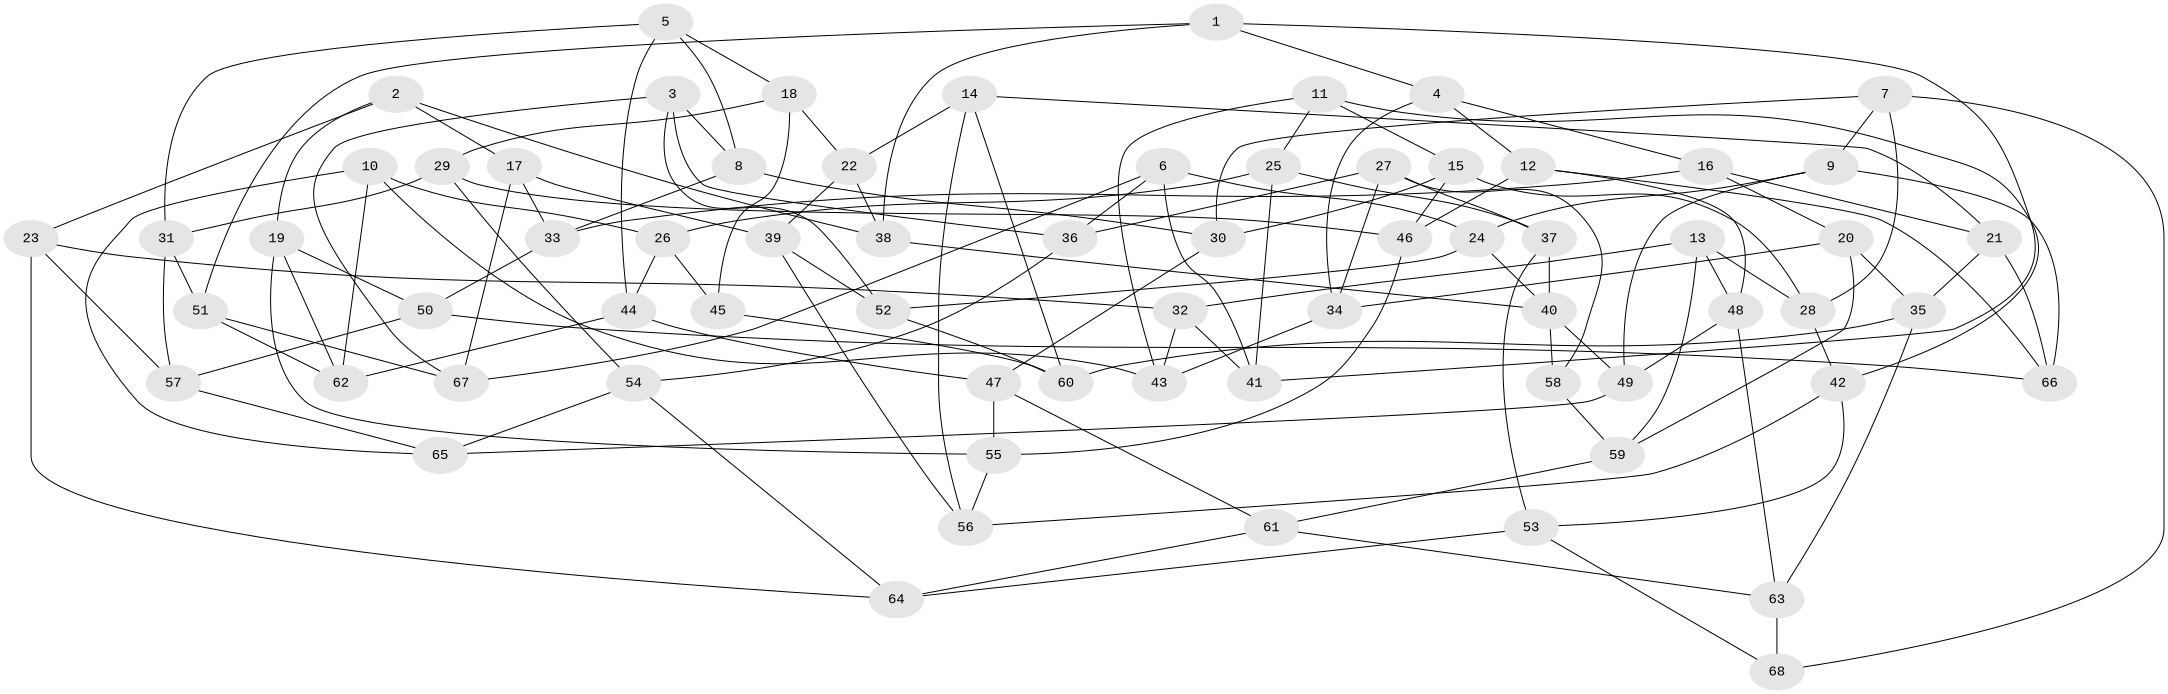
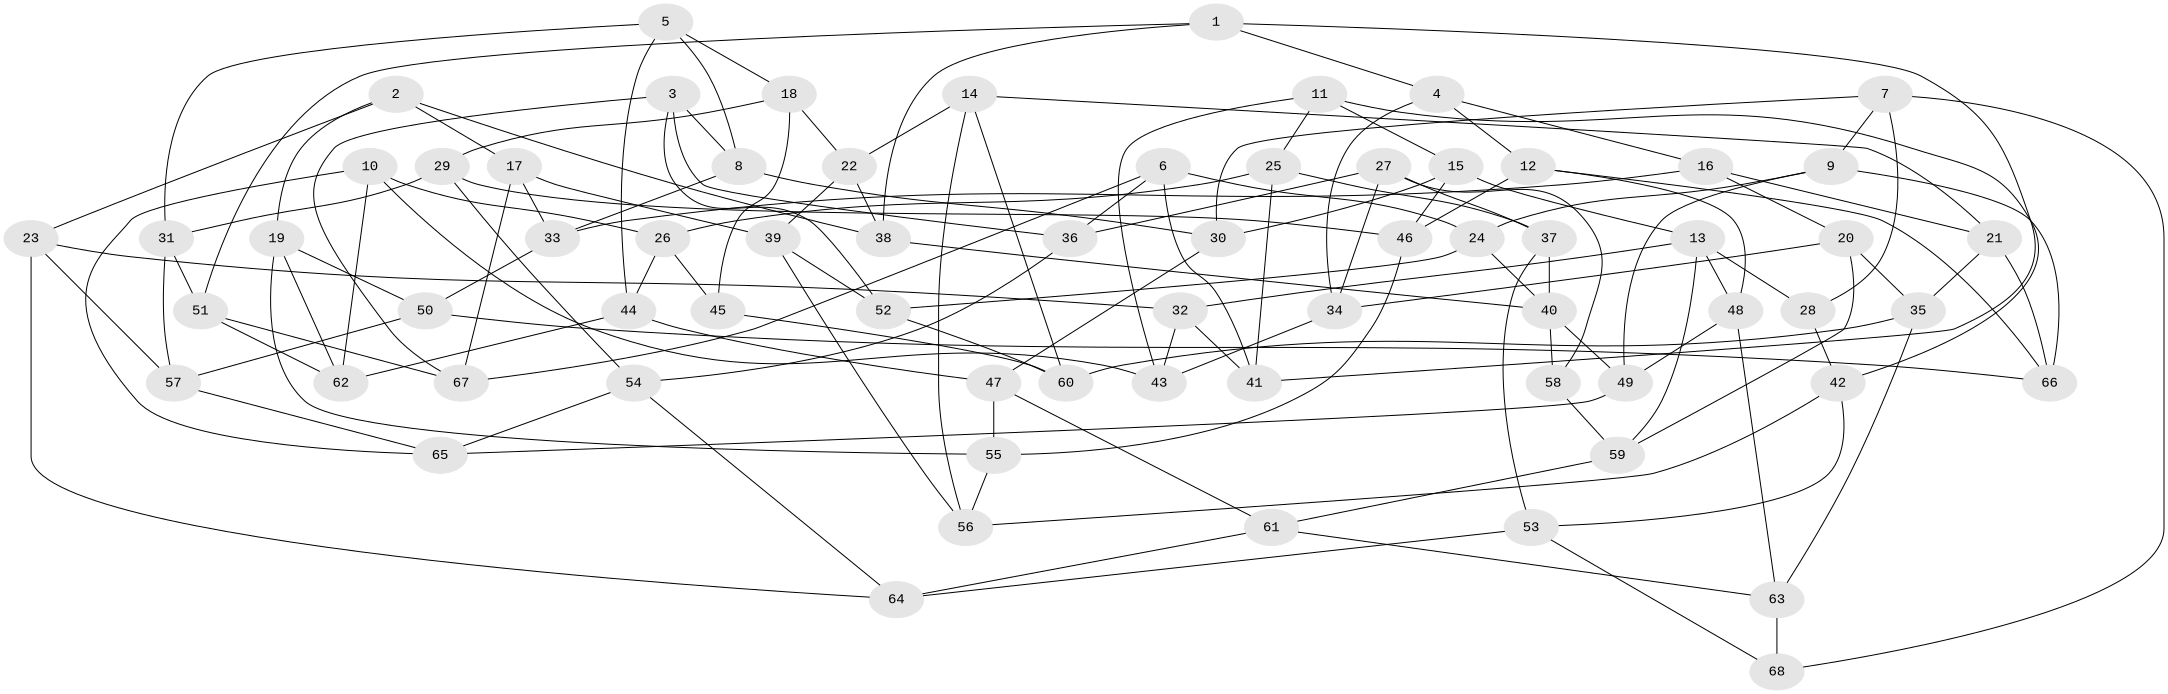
  graph {
    fontname="Liberation Mono"
    node [color=gray90 fontname="Liberation Mono" style=filled]
    edge [fontname="Liberation Mono"]
    1
    4
    38
    41
    51
    12
    16
    34
    40
    67
    62
    2
    17
    19
    23
    33
    39
    50
    55
    32
    57
    64
    3
    8
    36
    52
    30
    54
    60
    66
    46
    48
    21
    20
    43
    5
    18
    31
    44
    22
    29
    45
    47
    6
    24
    7
    9
    28
    68
    49
    42
    65
    10
    26
    11
    15
    25
    37
    56
    53
    63
    13
    59
    61
    14
    35
    58
    27
    1 -- 4
    1 -- 38
    1 -- 41
    1 -- 51
    4 -- 12
    4 -- 16
    4 -- 34
    38 -- 40
    51 -- 67
    51 -- 62
    12 -- 66
    12 -- 46
    12 -- 48
    16 -- 33
    16 -- 21
    16 -- 20
    34 -- 43
    40 -- 49
    40 -- 58
    2 -- 38
    2 -- 17
    2 -- 19
    2 -- 23
    17 -- 67
    17 -- 33
    17 -- 39
    19 -- 62
    19 -- 50
    19 -- 55
    23 -- 32
    23 -- 57
    23 -- 64
    33 -- 50
    39 -- 52
    39 -- 56
    50 -- 57
    50 -- 66
    55 -- 56
    32 -- 41
    32 -- 43
    57 -- 65
    3 -- 67
    3 -- 8
    3 -- 36
    3 -- 52
    8 -- 33
    8 -- 30
    36 -- 54
    52 -- 60
    30 -- 47
    54 -- 64
    54 -- 65
    46 -- 55
    48 -- 49
    48 -- 63
    21 -- 66
    21 -- 35
    20 -- 34
    20 -- 59
    20 -- 35
    5 -- 8
    5 -- 18
    5 -- 31
    5 -- 44
    18 -- 22
    18 -- 29
    18 -- 45
    31 -- 51
    31 -- 57
    44 -- 62
    44 -- 47
    22 -- 38
    22 -- 39
    29 -- 54
    29 -- 46
    29 -- 31
    45 -- 60
    47 -- 55
    47 -- 61
    6 -- 41
    6 -- 67
    6 -- 36
    6 -- 24
    24 -- 40
    24 -- 52
    7 -- 30
    7 -- 9
    7 -- 28
    7 -- 68
    9 -- 66
    9 -- 24
    9 -- 49
    28 -- 42
    49 -- 65
    42 -- 56
    42 -- 53
    10 -- 62
    10 -- 43
    10 -- 65
    10 -- 26
    26 -- 44
    26 -- 45
    11 -- 43
    11 -- 42
    11 -- 15
    11 -- 25
    15 -- 30
    15 -- 46
-   15 -- 28
+   15 -- 13
    25 -- 41
    25 -- 26
    25 -- 37
    37 -- 40
    37 -- 53
    53 -- 64
    53 -- 68
    63 -- 68
    13 -- 32
    13 -- 48
    13 -- 28
    13 -- 59
    59 -- 61
    61 -- 64
    61 -- 63
    14 -- 60
    14 -- 21
    14 -- 22
    14 -- 56
    35 -- 60
    35 -- 63
    58 -- 59
    27 -- 34
    27 -- 36
    27 -- 37
    27 -- 58
  }
